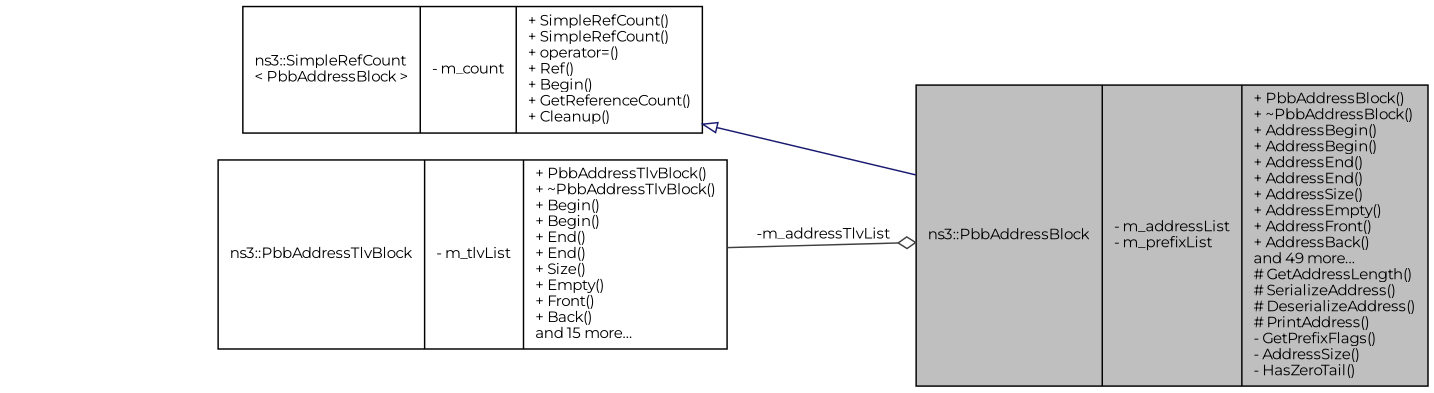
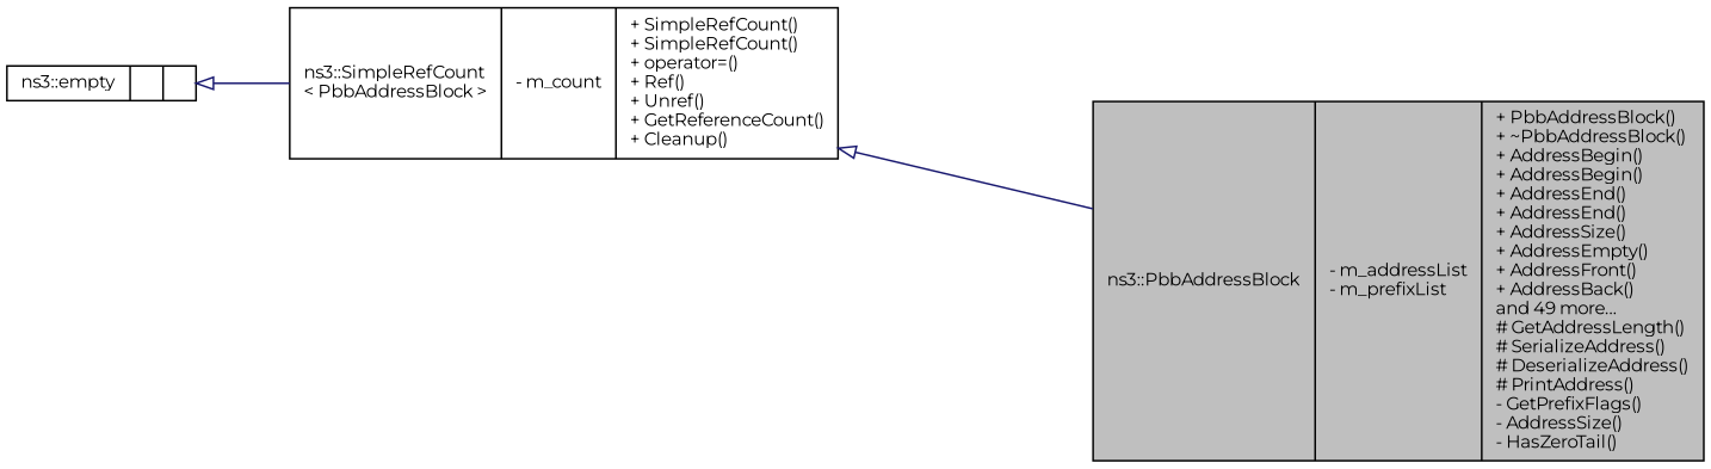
  digraph {
    fontname=Montserrat
    rankdir=LR
    node [color=black fillcolor=white fontname=Montserrat fontsize=10 shape=record style=filled]
    edge [arrowtail=onormal color=midnightblue dir=back fontname=Montserrat fontsize=10 labelfontname=Helvetica labelfontsize=10 style=solid]
    n1 [fillcolor=grey75 fontcolor=black height=0.2 label="{ns3::PbbAddressBlock\n|- m_addressList\l- m_prefixList\l|+ PbbAddressBlock()\l+ ~PbbAddressBlock()\l+ AddressBegin()\l+ AddressBegin()\l+ AddressEnd()\l+ AddressEnd()\l+ AddressSize()\l+ AddressEmpty()\l+ AddressFront()\l+ AddressBack()\land 49 more...\l# GetAddressLength()\l# SerializeAddress()\l# DeserializeAddress()\l# PrintAddress()\l- GetPrefixFlags()\l- AddressSize()\l- HasZeroTail()\l}" width=0.4]
-   n2 [height=0.2 label="{ns3::SimpleRefCount\l\< PbbAddressBlock \>\n|- m_count\l|+ SimpleRefCount()\l+ SimpleRefCount()\l+ operator=()\l+ Ref()\l+ Begin()\l+ GetReferenceCount()\l+ Cleanup()\l}" width=0.4]
-   n4 [height=0.2 label="{ns3::PbbAddressTlvBlock\n|- m_tlvList\l|+ PbbAddressTlvBlock()\l+ ~PbbAddressTlvBlock()\l+ Begin()\l+ Begin()\l+ End()\l+ End()\l+ Size()\l+ Empty()\l+ Front()\l+ Back()\land 15 more...\l}" width=0.4]
+   n2 [height=0.2 label="{ns3::SimpleRefCount\l\< PbbAddressBlock \>\n|- m_count\l|+ SimpleRefCount()\l+ SimpleRefCount()\l+ operator=()\l+ Ref()\l+ Unref()\l+ GetReferenceCount()\l+ Cleanup()\l}" width=0.4]
+   n3 [height=0.2 label="{ns3::empty\n||}" width=0.4]
    n2 -> n1
-   n4 -> n1 [arrowhead=odiamond color=grey25 label=" -m_addressTlvList" arrowtail="" dir=""]
+   n3 -> n2
  }
